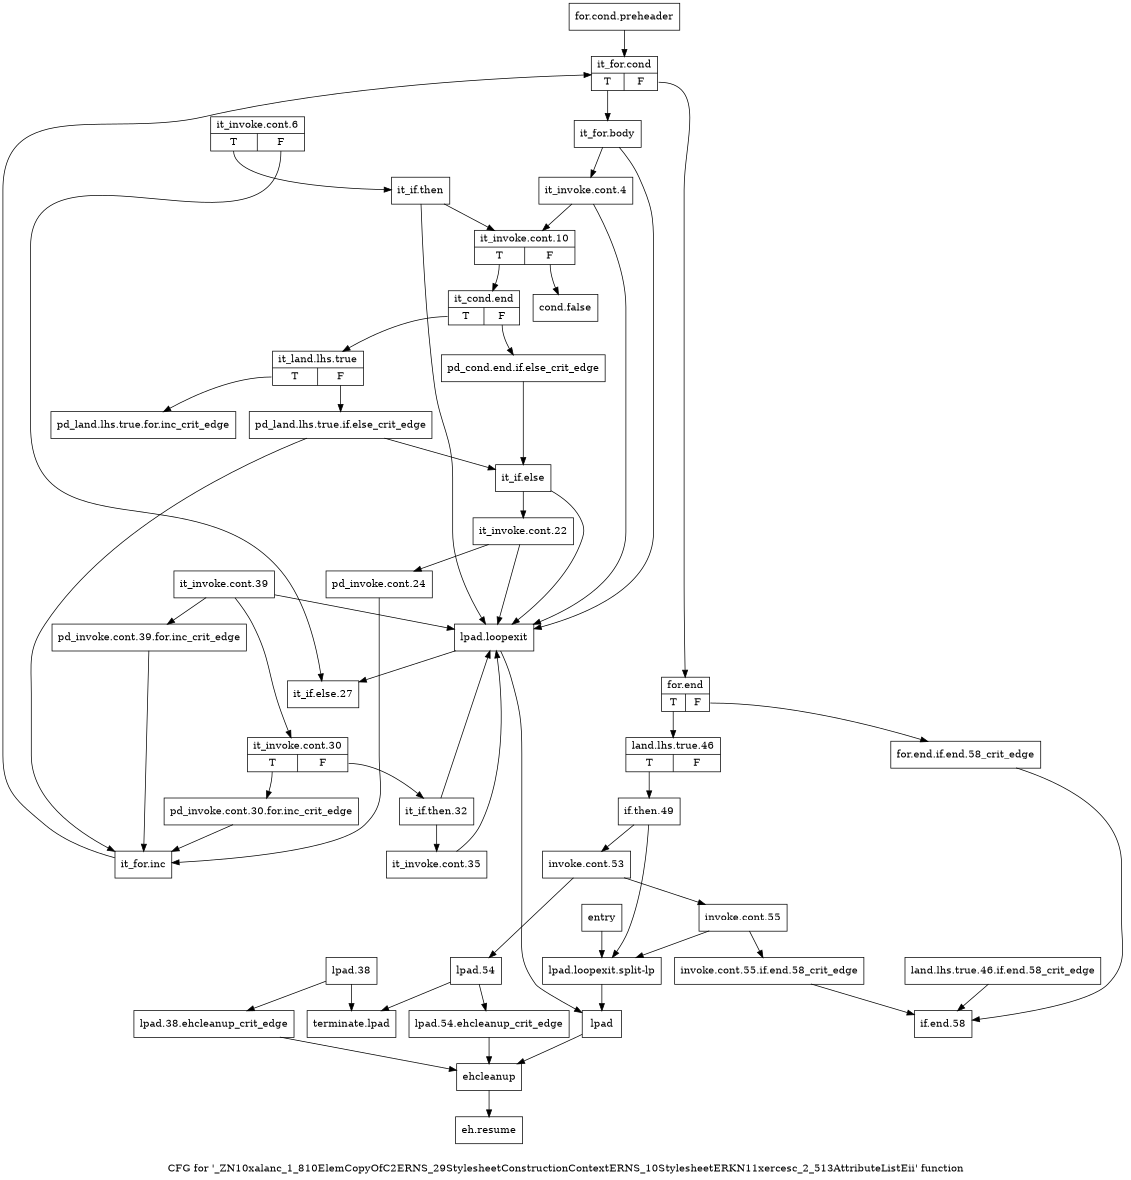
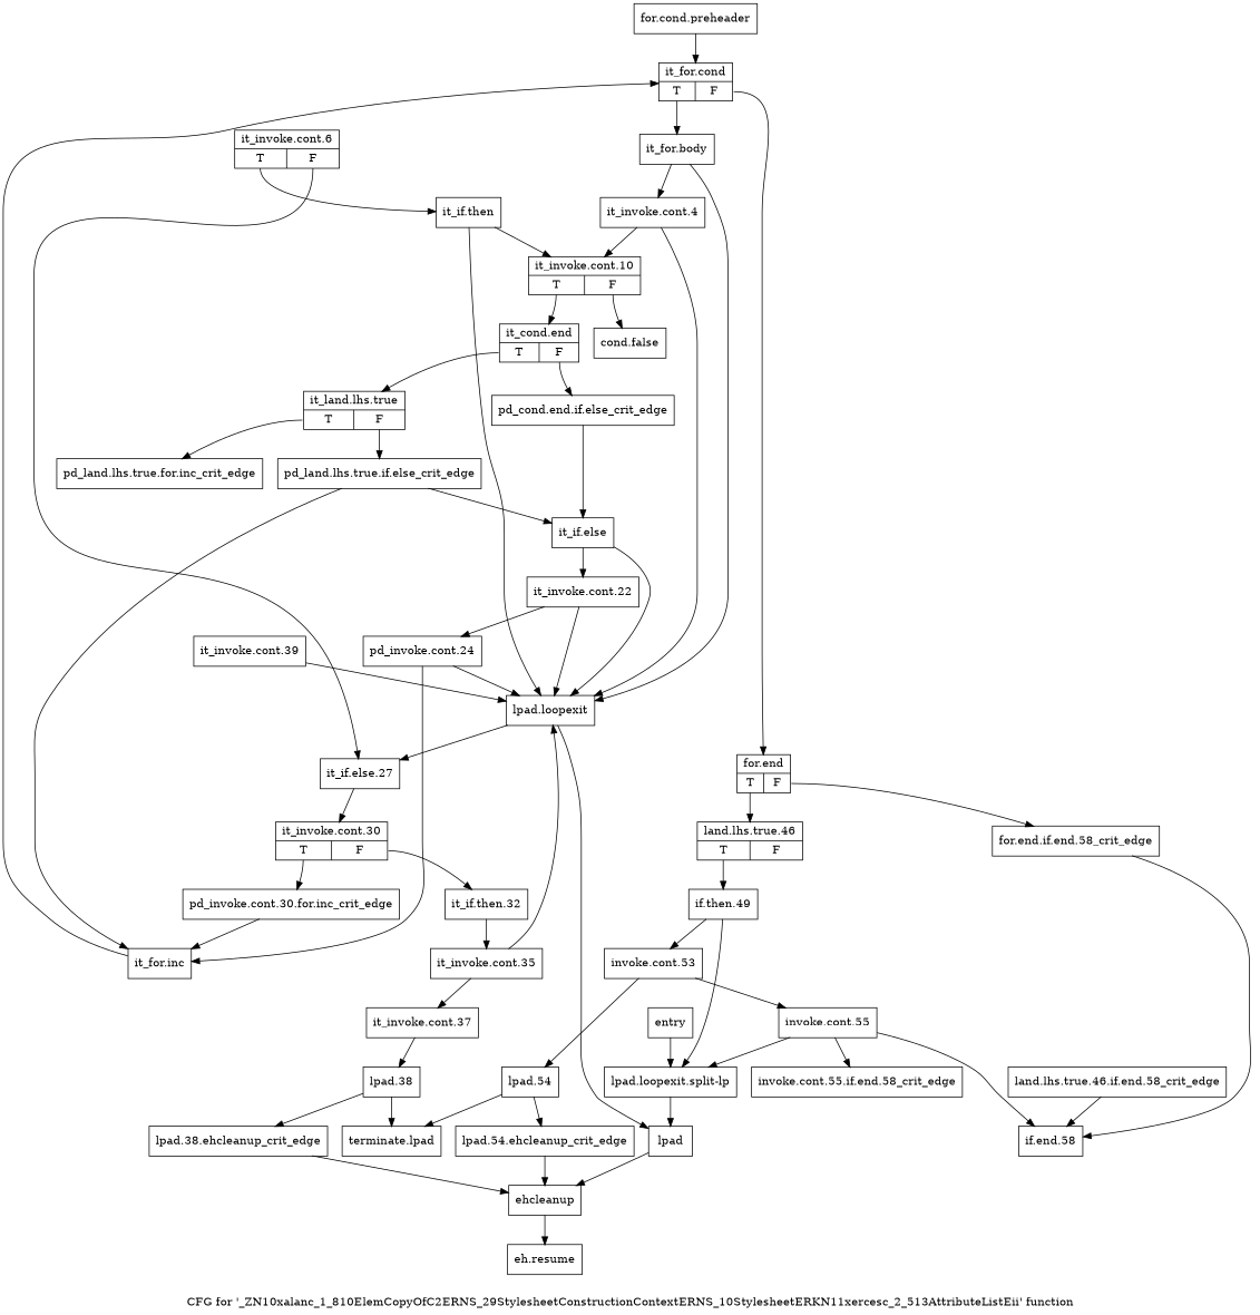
  digraph {
    label="CFG for '_ZN10xalanc_1_810ElemCopyOfC2ERNS_29StylesheetConstructionContextERNS_10StylesheetERKN11xercesc_2_513AttributeListEii' function"
    node [shape=record]
    n1 [label="{entry}"]
    n2 [label="{lpad.loopexit.split-lp}"]
    n3 [label="{for.cond.preheader}"]
    n4 [label="{it_for.cond|{<s0>T|<s1>F}}"]
    n5 [label="{lpad}"]
    n6 [label="{it_for.body}"]
    n7 [label="{for.end|{<s0>T|<s1>F}}"]
    n8 [label="{ehcleanup}"]
    n9 [label="{it_invoke.cont.4}"]
    n10 [label="{lpad.loopexit}"]
    n11 [label="{land.lhs.true.46|{<s0>T|<s1>F}}"]
    n12 [label="{for.end.if.end.58_crit_edge}"]
    n13 [label="{it_invoke.cont.10|{<s0>T|<s1>F}}"]
    n14 [label="{it_if.else.27}"]
    n15 [label="{if.then.49}"]
    n16 [label="{if.end.58}"]
    n17 [label="{it_invoke.cont.6|{<s0>T|<s1>F}}"]
    n18 [label="{it_if.then}"]
    n19 [label="{it_invoke.cont.30|{<s0>T|<s1>F}}"]
    n20 [label="{it_cond.end|{<s0>T|<s1>F}}"]
    n21 [label="{cond.false}"]
    n22 [label="{pd_invoke.cont.30.for.inc_crit_edge}"]
    n23 [label="{it_if.then.32}"]
    n24 [label="{it_land.lhs.true|{<s0>T|<s1>F}}"]
    n25 [label="{pd_cond.end.if.else_crit_edge}"]
    n26 [label="{pd_land.lhs.true.for.inc_crit_edge}"]
    n27 [label="{pd_land.lhs.true.if.else_crit_edge}"]
    n28 [label="{it_if.else}"]
    n29 [label="{eh.resume}"]
    n30 [label="{terminate.lpad}"]
    n31 [label="{it_for.inc}"]
    n32 [label="{it_invoke.cont.22}"]
    n33 [label="{pd_invoke.cont.24}"]
    n34 [label="{it_invoke.cont.35}"]
+   n35 [label="{it_invoke.cont.37}"]
    n36 [label="{lpad.38}"]
    n37 [label="{it_invoke.cont.39}"]
-   n38 [label="{pd_invoke.cont.39.for.inc_crit_edge}"]
    n39 [label="{lpad.38.ehcleanup_crit_edge}"]
    n40 [label="{invoke.cont.53}"]
    n41 [label="{land.lhs.true.46.if.end.58_crit_edge}"]
    n42 [label="{invoke.cont.55}"]
    n43 [label="{lpad.54}"]
    n44 [label="{invoke.cont.55.if.end.58_crit_edge}"]
    n45 [label="{lpad.54.ehcleanup_crit_edge}"]
    n1 -> n2
    n2 -> n5
    n3 -> n4
    n4 -> n6 [tailport=s0]
    n4 -> n7 [tailport=s1]
    n5 -> n8
    n6 -> n9
    n6 -> n10
    n7 -> n11 [tailport=s0]
    n7 -> n12 [tailport=s1]
    n8 -> n29
    n9 -> n10
    n9 -> n13
    n10 -> n5
    n10 -> n14
    n11 -> n15 [tailport=s0]
    n12 -> n16
    n13 -> n20 [tailport=s0]
    n13 -> n21 [tailport=s1]
-   n37 -> n19
+   n14 -> n19
    n15 -> n2
    n15 -> n40
    n17 -> n14 [tailport=s1]
    n17 -> n18 [tailport=s0]
    n18 -> n10
    n18 -> n13
    n19 -> n22 [tailport=s0]
    n19 -> n23 [tailport=s1]
    n20 -> n24 [tailport=s0]
    n20 -> n25 [tailport=s1]
    n22 -> n31
-   n23 -> n10
+   n33 -> n10
    n23 -> n34
    n24 -> n26 [tailport=s0]
    n24 -> n27 [tailport=s1]
    n25 -> n28
    n27 -> n28
    n27 -> n31
    n28 -> n10
    n28 -> n32
    n31 -> n4
    n32 -> n10
    n32 -> n33
    n33 -> n31
    n34 -> n10
+   n34 -> n35
+   n35 -> n36
    n36 -> n30
    n36 -> n39
    n37 -> n10
-   n37 -> n38
-   n38 -> n31
    n39 -> n8
    n40 -> n42
    n40 -> n43
    n41 -> n16
    n42 -> n2
    n42 -> n44
    n43 -> n30
    n43 -> n45
-   n44 -> n16
+   n42 -> n16
    n45 -> n8
  }
